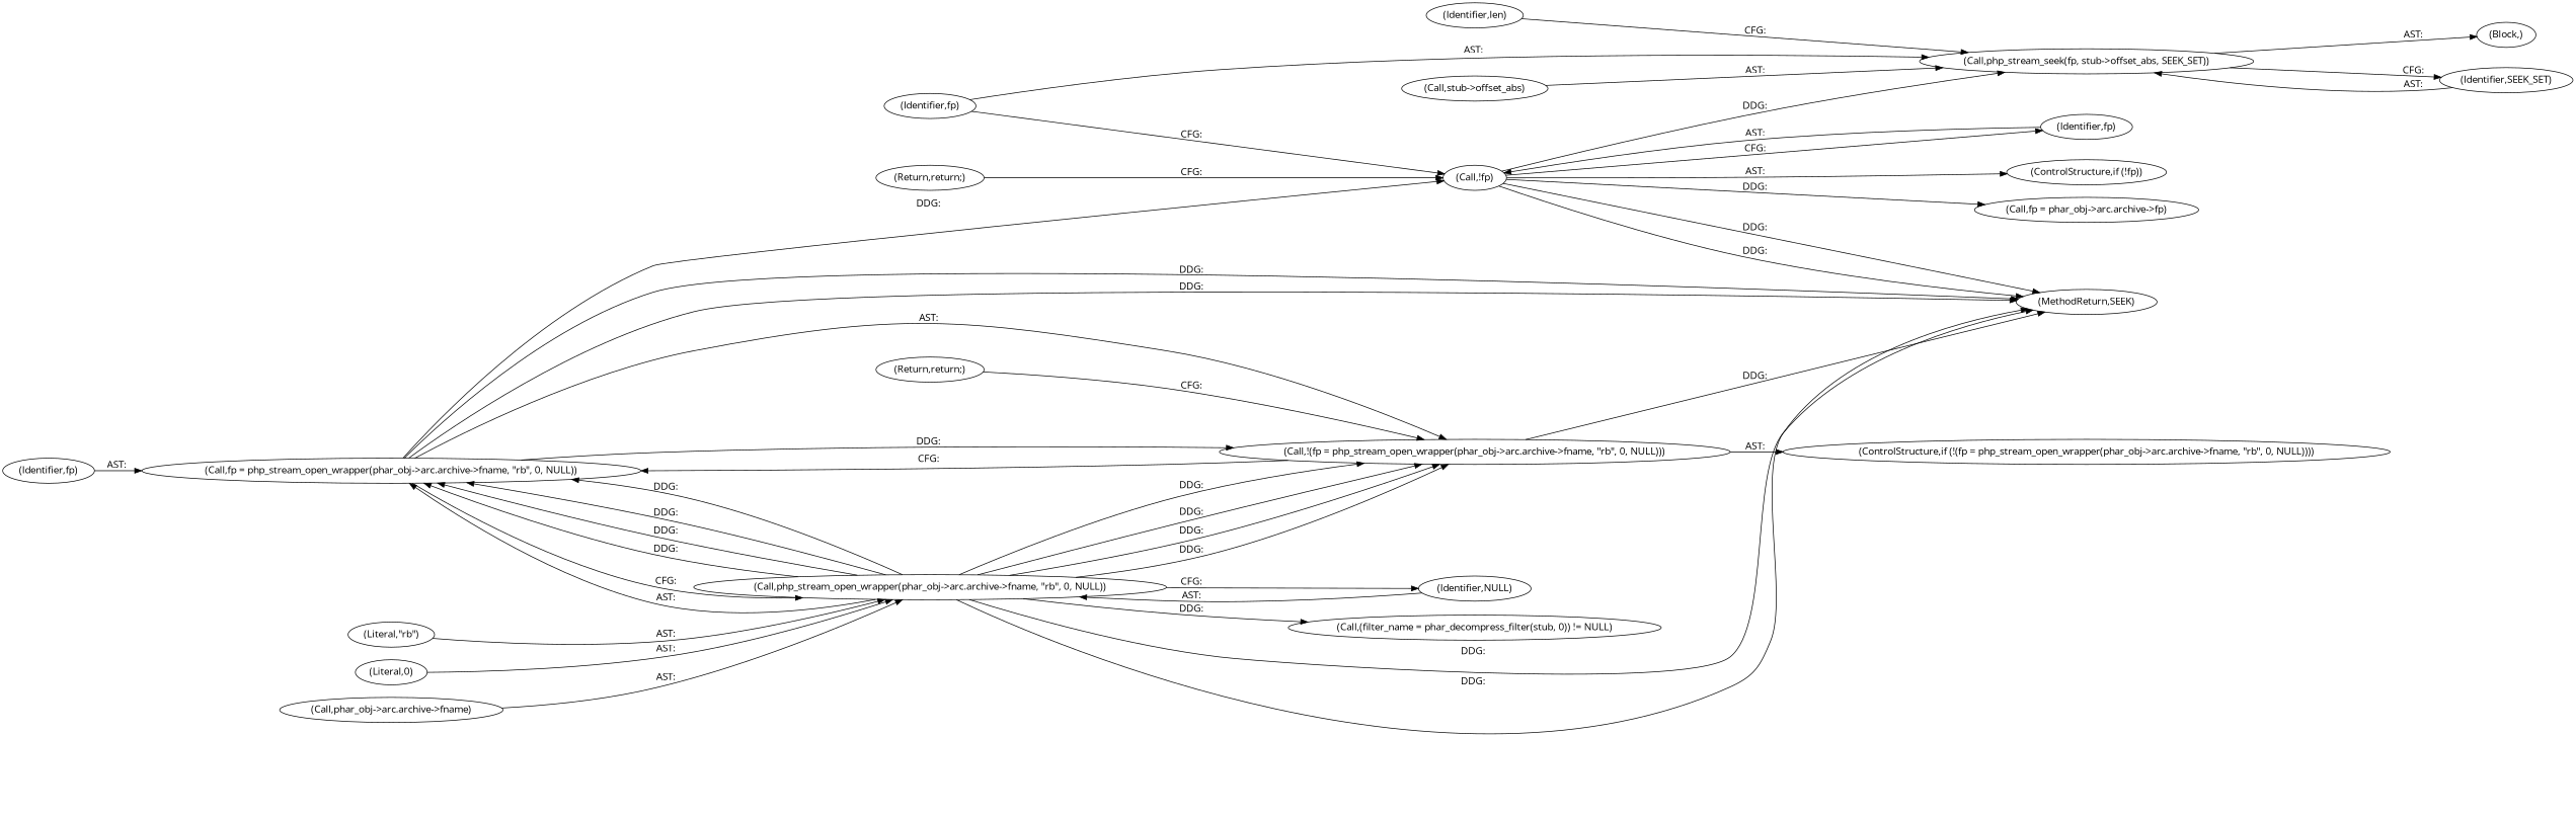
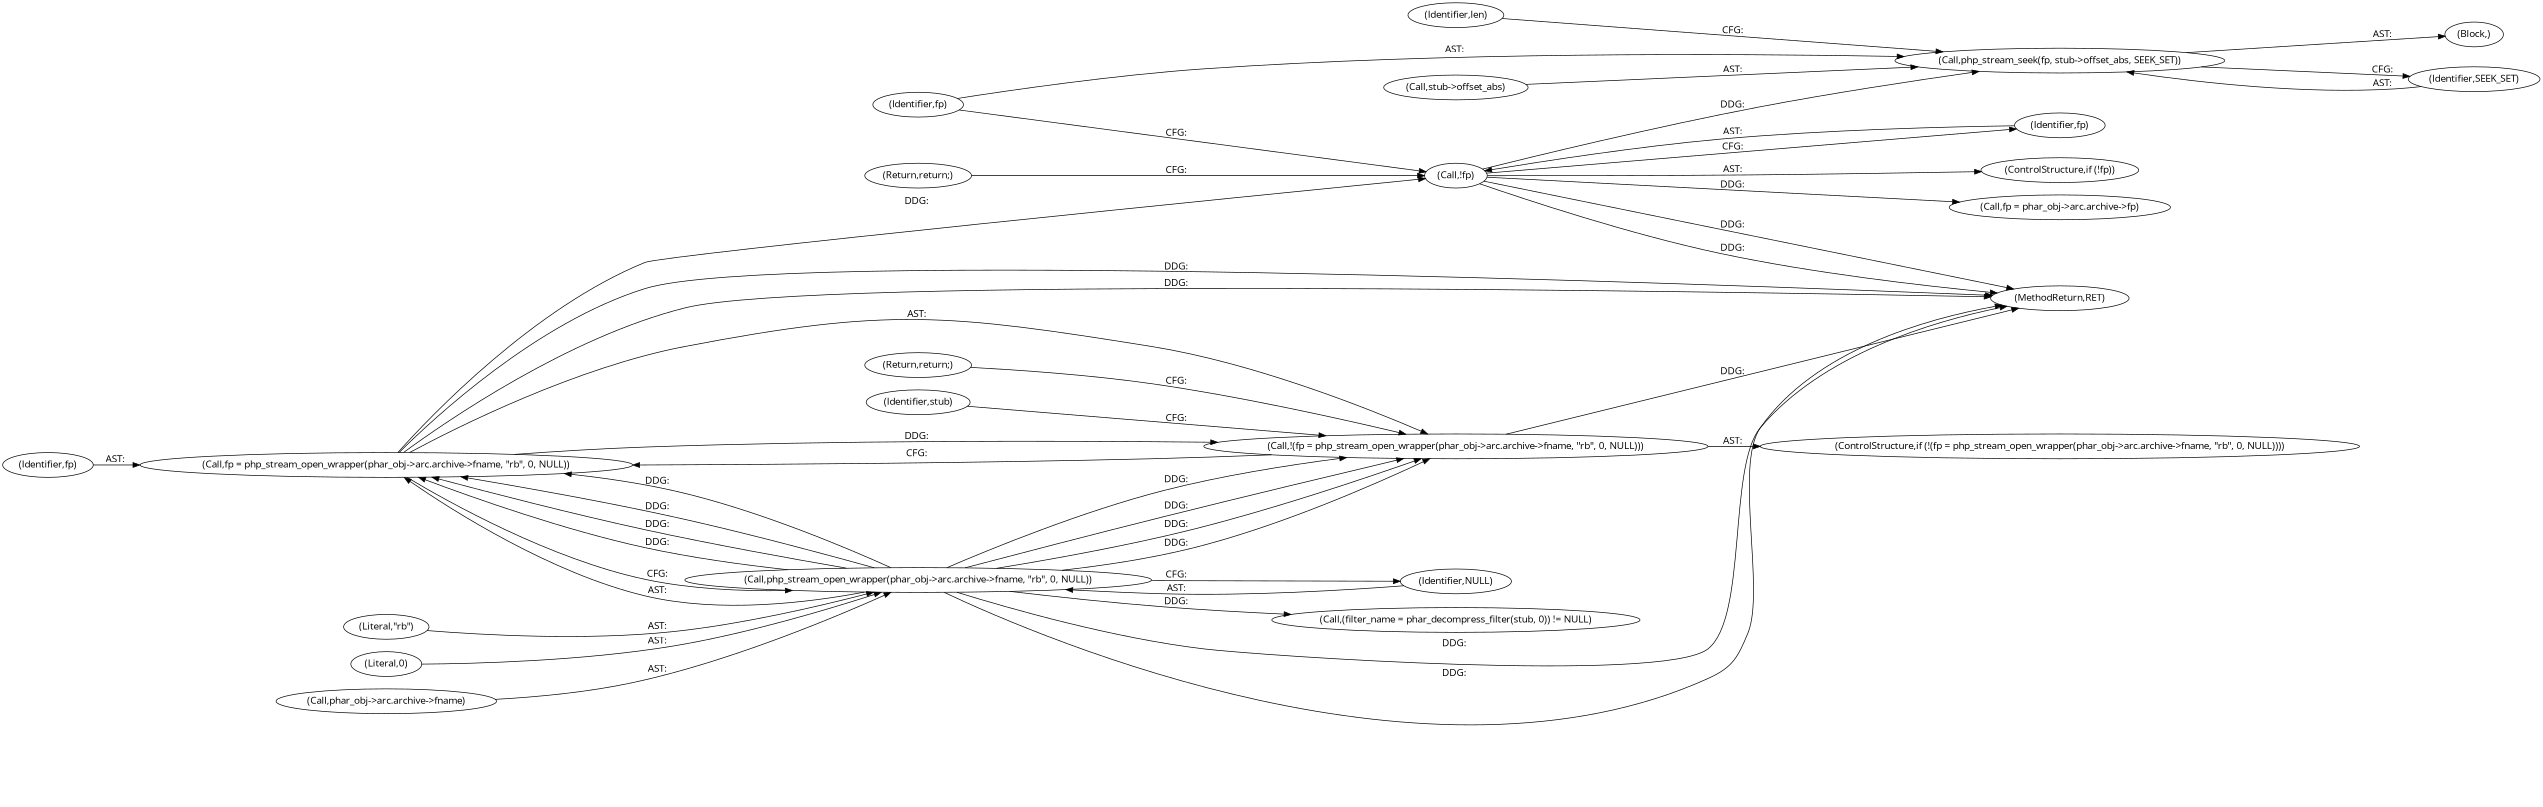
  digraph {
    fontname="Open Sans"
    rankdir=LR
    node [fontname="Open Sans"]
    edge [fontname="Open Sans"]
    n1 [label="(Call,fp = php_stream_open_wrapper(phar_obj->arc.archive->fname, \"rb\", 0, NULL))"]
    n2 [label="(Call,php_stream_open_wrapper(phar_obj->arc.archive->fname, \"rb\", 0, NULL))"]
    n3 [label="(Call,!(fp = php_stream_open_wrapper(phar_obj->arc.archive->fname, \"rb\", 0, NULL)))"]
    n4 [label="(Call,!fp)"]
-   n5 [label="(MethodReturn,SEEK)"]
+   n5 [label="(MethodReturn,RET)"]
    n6 [label="(Call,(filter_name = phar_decompress_filter(stub, 0)) != NULL)"]
    n7 [label="(Identifier,NULL)"]
    n8 [label="(ControlStructure,if (!(fp = php_stream_open_wrapper(phar_obj->arc.archive->fname, \"rb\", 0, NULL))))"]
    n9 [label="(Call,php_stream_seek(fp, stub->offset_abs, SEEK_SET))"]
    n10 [label="(Identifier,fp)"]
    n11 [label="(ControlStructure,if (!fp))"]
    n12 [label="(Call,fp = phar_obj->arc.archive->fp)"]
    n13 [label="(Block,)"]
    n14 [label="(Identifier,SEEK_SET)"]
    n15 [label="(Literal,\"rb\")"]
    n16 [label="(Return,return;)"]
    n17 [label="(Literal,0)"]
+   n18 [label="(Identifier,stub)"]
    n19 [label="(Identifier,len)"]
    n20 [label="(Identifier,fp)"]
    n21 [label="(Call,phar_obj->arc.archive->fname)"]
    n22 [label="(Call,stub->offset_abs)"]
    n23 [label="(Return,return;)"]
    n24 [label="(Identifier,fp)"]
    n1 -> n2 [label="CFG: "]
    n1 -> n3 [label="AST: "]
    n1 -> n3 [label="DDG: "]
    n1 -> n4 [label="DDG: "]
    n1 -> n5 [label="DDG: "]
    n1 -> n5 [label="DDG: "]
    n2 -> n1 [label="AST: "]
    n2 -> n1 [label="DDG: "]
    n2 -> n1 [label="DDG: "]
    n2 -> n1 [label="DDG: "]
    n2 -> n1 [label="DDG: "]
    n2 -> n3 [label="DDG: "]
    n2 -> n3 [label="DDG: "]
    n2 -> n3 [label="DDG: "]
    n2 -> n3 [label="DDG: "]
    n2 -> n5 [label="DDG: "]
    n2 -> n5 [label="DDG: "]
    n2 -> n6 [label="DDG: "]
    n2 -> n7 [label="CFG: "]
    n3 -> n1 [label="CFG: "]
    n3 -> n5 [label="DDG: "]
    n3 -> n8 [label="AST: "]
    n4 -> n5 [label="DDG: "]
    n4 -> n5 [label="DDG: "]
    n4 -> n9 [label="DDG: "]
    n4 -> n10 [label="CFG: "]
    n4 -> n11 [label="AST: "]
    n4 -> n12 [label="DDG: "]
    n7 -> n2 [label="AST: "]
    n9 -> n13 [label="AST: "]
    n9 -> n14 [label="CFG: "]
    n10 -> n4 [label="AST: "]
    n14 -> n9 [label="AST: "]
    n15 -> n2 [label="AST: "]
    n16 -> n3 [label="CFG: "]
    n17 -> n2 [label="AST: "]
+   n18 -> n3 [label="CFG: "]
    n19 -> n9 [label="CFG: "]
    n20 -> n4 [label="CFG: "]
    n20 -> n9 [label="AST: "]
    n21 -> n2 [label="AST: "]
    n22 -> n9 [label="AST: "]
    n23 -> n4 [label="CFG: "]
    n24 -> n1 [label="AST: "]
  }
